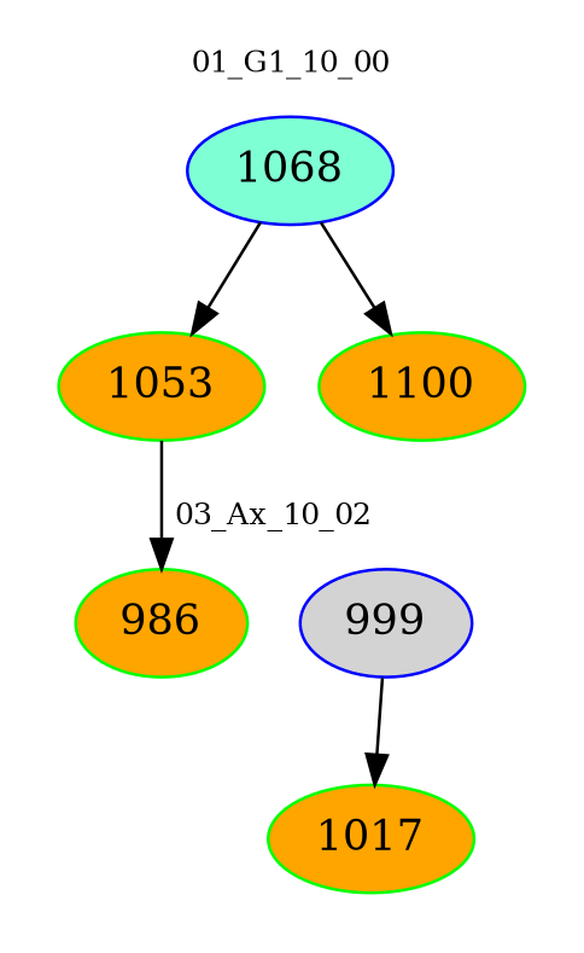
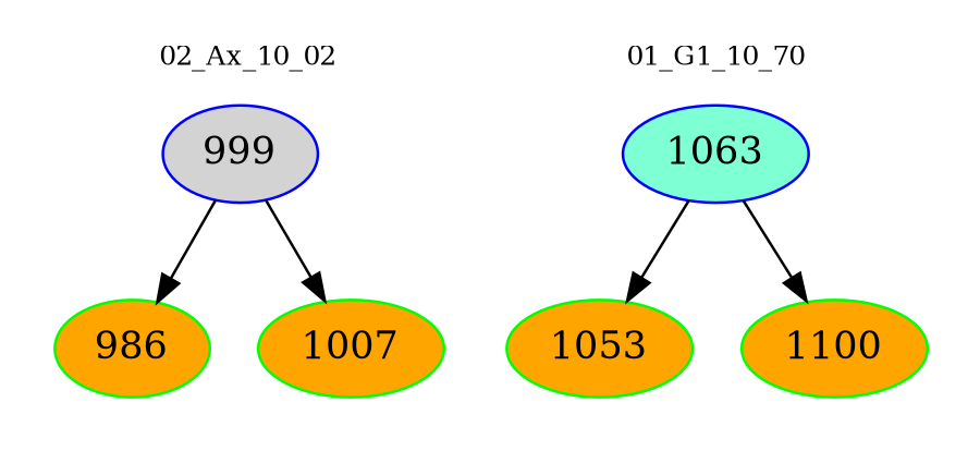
  digraph {
    node [color=green fillcolor=orange style=filled]
    edge [color=black]
    n1 [color=blue fillcolor=lightgrey label=999]
    n2 [label=986]
-   n3 [label=1017]
-   n4 [color=blue fillcolor=aquamarine label=1068]
+   n3 [label=1007]
+   n4 [color=blue fillcolor=aquamarine label=1063]
    n5 [label=1053]
    n6 [label=1100]
    subgraph cluster_1 {
      color=white
      fontsize=10
-     label="03_Ax_10_02"
+     label="02_Ax_10_02"
      n1
      n2
      n3
    }
    subgraph cluster_2 {
      color=white
      fontsize=10
-     label="01_G1_10_00"
+     label="01_G1_10_70"
      n4
      n5
      n6
    }
-   n5 -> n2
+   n1 -> n2
    n1 -> n3
    n4 -> n5
    n4 -> n6
  }
